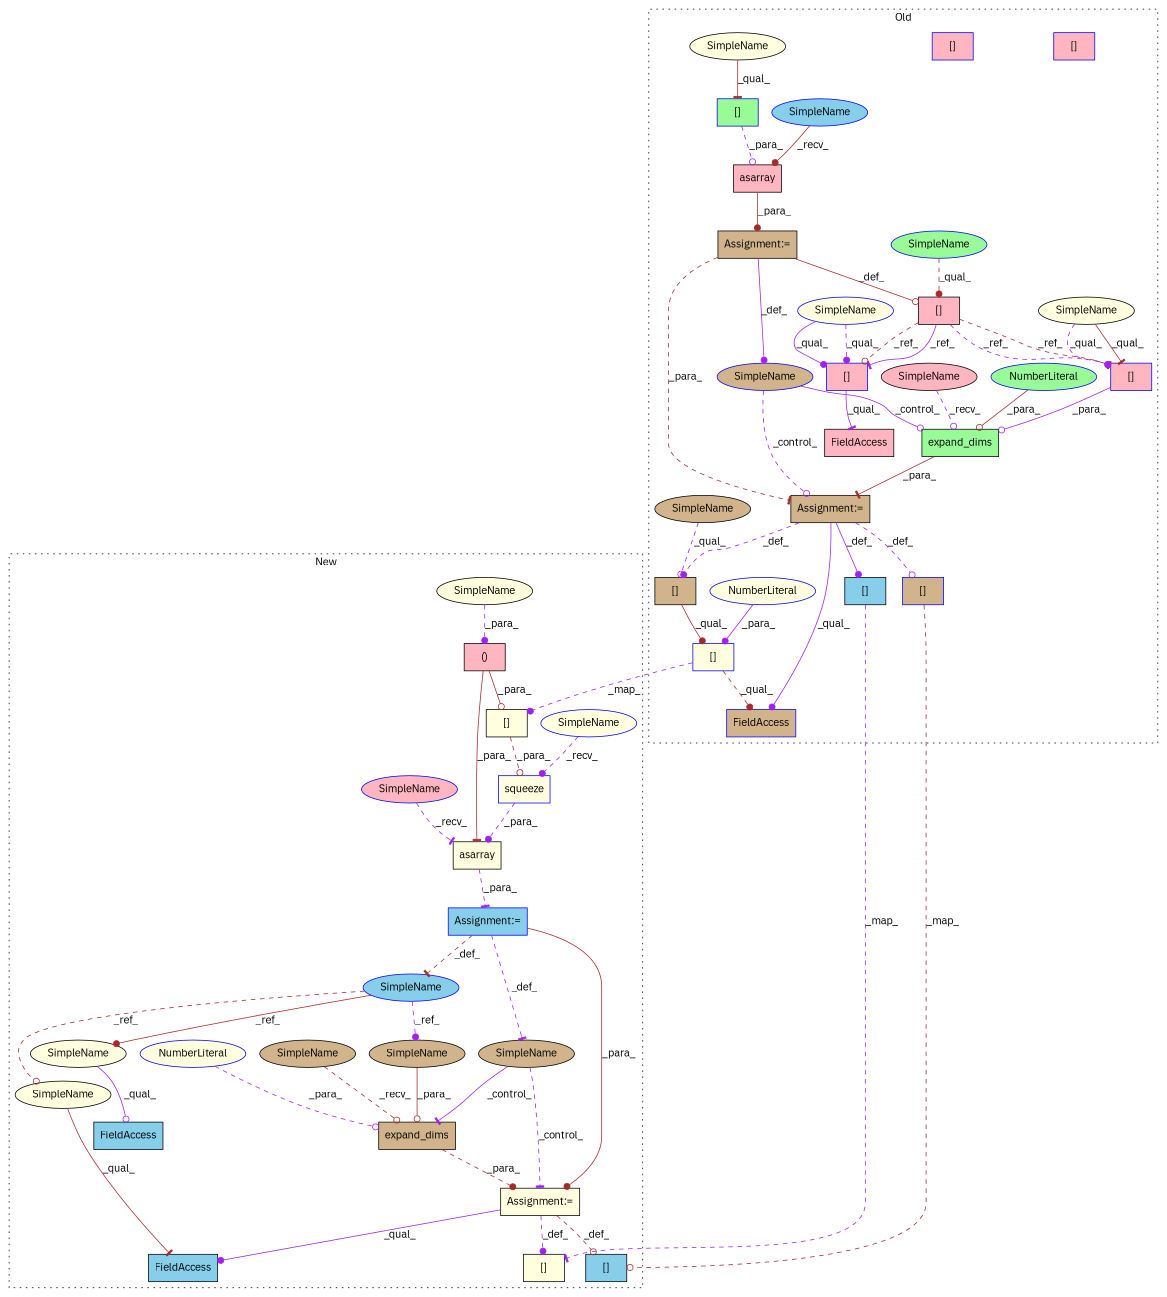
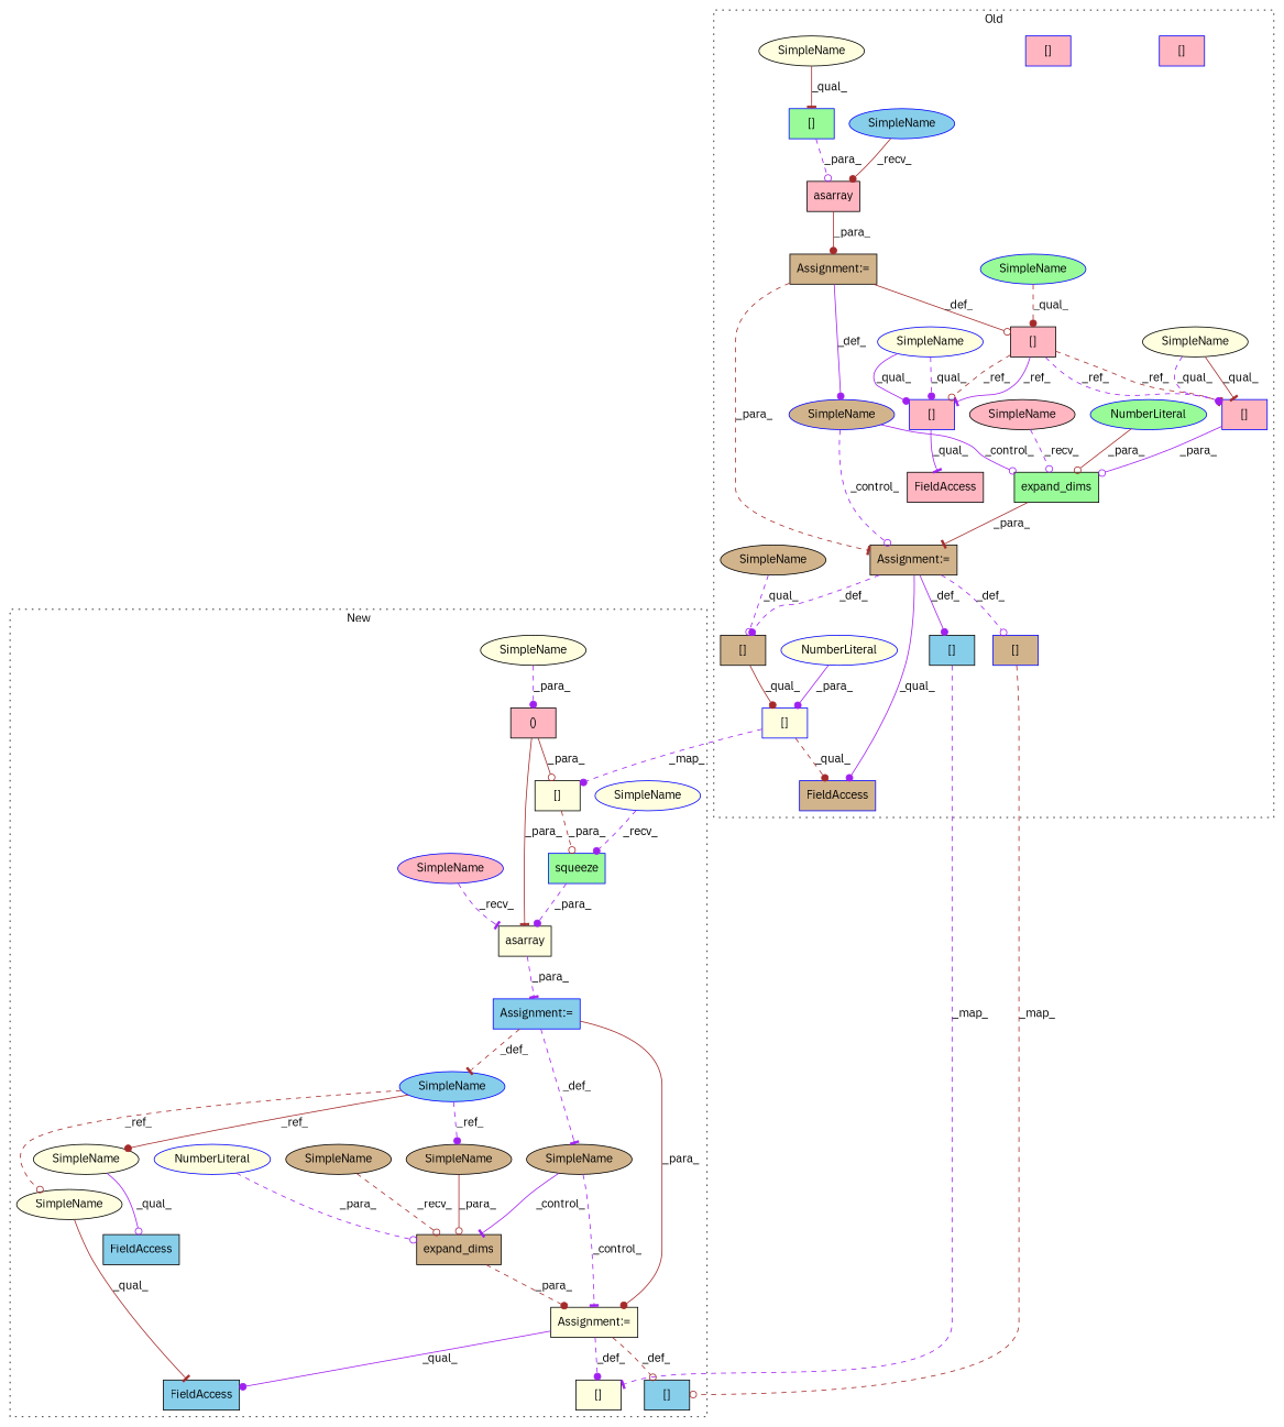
  digraph {
    fontname="IBM Plex Sans"
    node [a=42 l="7,1" shape=box style=filled fillcolor=lightyellow color=black fontname="IBM Plex Sans"]
    edge [color=purple style=dashed arrowhead=dot fontname="IBM Plex Sans"]
    n1 [a=2 label="[]" s="3098,3106" fillcolor=lightpink]
    n2 [a=22 l=14 label=FieldAccess s=3524 fillcolor=lightpink]
    n3 [a=2 l="10,1" label="[]" s="3672,3683" color=blue]
    n4 [a=32 l="8,1" label=asarray s="3114,3131" fillcolor=lightpink]
    n5 [a=2 l="13,1" label="[]" s="5242,5256" fillcolor=skyblue]
    n6 [a=2 l="13,1" label="[]" s="3628,3642" fillcolor=tan color=blue]
    n7 [a=34 l=1 label=NumberLiteral s=3682 shape=ellipse color=blue]
    n8 [a=2 label="[]" s="3588,3596" fillcolor=lightpink color=blue]
    n9 [a=32 l="12,1" label=expand_dims s="3576,3599" fillcolor=palegreen]
    n10 [a=2 label="[]" s="3560,3568" fillcolor=tan]
    n11 [a=34 l=1 label=NumberLiteral s=3598 shape=ellipse fillcolor=palegreen color=blue]
    n12 [a=2 label="[]" s="3524,3532" fillcolor=lightpink color=blue]
    n13 [a=2 label="[]" s="3122,3130" fillcolor=palegreen color=blue]
    n14 [a=22 l=18 label=FieldAccess s=3672 fillcolor=tan color=blue]
    n15 [label=SimpleName shape=ellipse fillcolor=tan color=blue l=""]
    n16 [a=7 l=1 label="Assignment:=" s=3569 fillcolor=tan]
    n17 [a=7 l=1 label="Assignment:=" s=3107 fillcolor=tan]
    n18 [l=5 label=SimpleName s=3570 shape=ellipse fillcolor=lightpink]
    n19 [l=5 label=SimpleName s=3108 shape=ellipse fillcolor=skyblue color=blue]
    n20 [l=6 label=SimpleName s=3098 shape=ellipse fillcolor=palegreen color=blue]
    n21 [l=6 label=SimpleName s=3524 shape=ellipse color=blue]
    n22 [l=6 label=SimpleName s=3588 shape=ellipse]
    n23 [l=6 label=SimpleName s=3560 shape=ellipse fillcolor=tan]
    n24 [l=6 label=SimpleName s=3122 shape=ellipse]
    n25 [a=2 label="[]" s="3524,3532" fillcolor=lightpink color=blue]
    n26 [a=2 label="[]" s="3588,3596" fillcolor=lightpink color=blue]
-   n27 [a=32 l="8,1" label=squeeze s="3161,3225" color=blue]
+   n27 [a=32 l="8,1" label=squeeze s="3161,3225" fillcolor=palegreen color=blue]
    n28 [a=7 l=1 label="Assignment:=" s=3140 fillcolor=skyblue color=blue]
    n29 [a=2 l="23,2" label="[]" s="3169,3223"]
    n30 [a=2 l="13,1" label="[]" s="5476,5490"]
    n31 [a=32 l="8,1" label=asarray s="3147,3226"]
    n32 [a=2 l="13,1" label="[]" s="3731,3745" fillcolor=skyblue]
    n33 [a=106 l=31 label="()" s=3192 fillcolor=lightpink]
    n34 [a=32 l="12,1" label=expand_dims s="3677,3702" fillcolor=tan]
    n35 [a=34 l=1 label=NumberLiteral s=3701 shape=ellipse color=blue]
    n36 [l=11 label=SimpleName s=3129 shape=ellipse fillcolor=skyblue color=blue]
    n37 [a=22 l=16 label=FieldAccess s=3621 fillcolor=skyblue]
    n38 [a=22 l=17 label=FieldAccess s=3775 fillcolor=skyblue]
    n39 [label=SimpleName shape=ellipse fillcolor=tan l=""]
    n40 [a=7 l=1 label="Assignment:=" s=3670]
    n41 [l=5 label=SimpleName s=3141 shape=ellipse fillcolor=lightpink color=blue]
    n42 [l=5 label=SimpleName s=3155 shape=ellipse color=blue]
    n43 [l=5 label=SimpleName s=3671 shape=ellipse fillcolor=tan]
    n44 [l=11 label=SimpleName s=3621 shape=ellipse]
    n45 [l=11 label=SimpleName s=3775 shape=ellipse]
    n46 [l=11 label=SimpleName s=3689 shape=ellipse fillcolor=tan]
    n47 [l=8 label=SimpleName s=3192 shape=ellipse]
    subgraph cluster_1 {
      label=Old
      style=dotted
      n1
      n2
      n3
      n4
      n5
      n6
      n7
      n8
      n9
      n10
      n11
      n12
      n13
      n14
      n15
      n16
      n17
      n18
      n19
      n20
      n21
      n22
      n23
      n24
      n25
      n26
    }
    subgraph cluster_2 {
      label=New
      style=dotted
      n27
      n28
      n29
      n30
      n31
      n32
      n33
      n34
      n35
      n36
      n37
      n38
      n39
      n40
      n41
      n42
      n43
      n44
      n45
      n46
      n47
    }
    n1 -> n25 [label=_ref_ style=solid arrowhead=tee]
    n1 -> n25 [label=_ref_ color=brown arrowhead=odot]
    n1 -> n26 [label=_ref_]
    n1 -> n26 [label=_ref_ color=brown arrowhead=tee]
    n3 -> n14 [label=_qual_ color=brown]
    n3 -> n29 [label=_map_]
    n4 -> n17 [label=_para_ color=brown style=solid]
    n5 -> n30 [label=_map_ arrowhead=tee]
    n6 -> n32 [label=_map_ color=brown arrowhead=odot]
    n7 -> n3 [label=_para_ style=solid]
    n9 -> n16 [label=_para_ color=brown style=solid arrowhead=tee]
    n10 -> n3 [label=_qual_ color=brown style=solid]
    n11 -> n9 [label=_para_ color=brown style=solid arrowhead=odot]
    n13 -> n4 [label=_para_ arrowhead=odot]
    n15 -> n9 [label=_control_ style=solid arrowhead=odot]
    n15 -> n16 [label=_control_ arrowhead=odot]
    n16 -> n5 [label=_def_ style=solid]
    n16 -> n6 [label=_def_ arrowhead=odot]
    n16 -> n10 [label=_def_]
    n16 -> n14 [label=_qual_ style=solid]
    n17 -> n1 [label=_def_ color=brown style=solid arrowhead=odot]
    n17 -> n15 [label=_def_ style=solid]
    n17 -> n16 [label=_para_ color=brown arrowhead=tee]
    n18 -> n9 [label=_recv_ arrowhead=odot]
    n19 -> n4 [label=_recv_ color=brown style=solid]
    n20 -> n1 [label=_qual_ color=brown]
    n21 -> n25 [label=_qual_ style=solid]
    n21 -> n25 [label=_qual_]
    n22 -> n26 [label=_qual_]
    n22 -> n26 [label=_qual_ color=brown style=solid arrowhead=tee]
    n23 -> n10 [label=_qual_ arrowhead=odot]
    n24 -> n13 [label=_qual_ color=brown style=solid arrowhead=tee]
    n25 -> n2 [label=_qual_ style=solid arrowhead=tee]
    n26 -> n9 [label=_para_ style=solid arrowhead=odot]
    n27 -> n31 [label=_para_]
    n28 -> n36 [label=_def_ color=brown arrowhead=tee]
    n28 -> n39 [label=_def_ arrowhead=tee]
    n28 -> n40 [label=_para_ color=brown style=solid]
    n29 -> n27 [label=_para_ color=brown arrowhead=odot]
    n31 -> n28 [label=_para_ arrowhead=tee]
    n33 -> n29 [label=_para_ color=brown style=solid arrowhead=odot]
    n33 -> n31 [label=_para_ color=brown style=solid arrowhead=tee]
    n34 -> n40 [label=_para_ color=brown]
    n35 -> n34 [label=_para_ arrowhead=odot]
    n36 -> n44 [label=_ref_ color=brown style=solid]
    n36 -> n45 [label=_ref_ color=brown arrowhead=odot]
    n36 -> n46 [label=_ref_]
    n39 -> n34 [label=_control_ style=solid arrowhead=tee]
    n39 -> n40 [label=_control_ arrowhead=tee]
    n40 -> n30 [label=_def_]
    n40 -> n32 [label=_def_ color=brown arrowhead=odot]
    n40 -> n38 [label=_qual_ style=solid]
    n41 -> n31 [label=_recv_ arrowhead=tee]
    n42 -> n27 [label=_recv_]
    n43 -> n34 [label=_recv_ color=brown arrowhead=odot]
    n44 -> n37 [label=_qual_ style=solid arrowhead=odot]
    n45 -> n38 [label=_qual_ color=brown style=solid arrowhead=tee]
    n46 -> n34 [label=_para_ color=brown style=solid arrowhead=odot]
    n47 -> n33 [label=_para_]
  }
